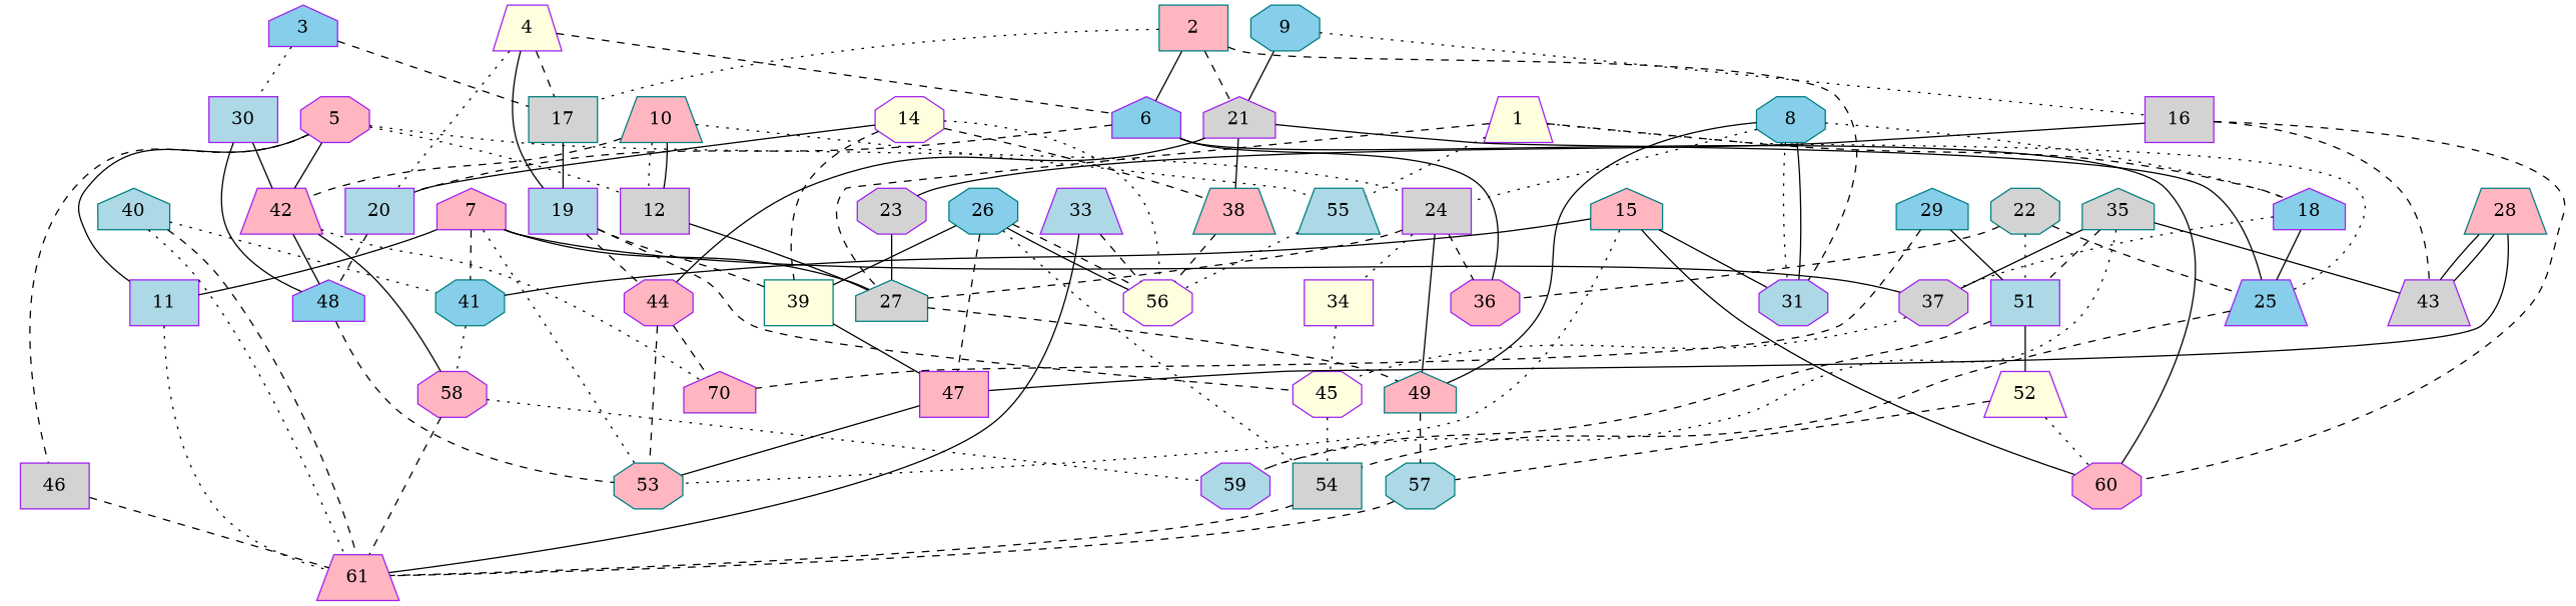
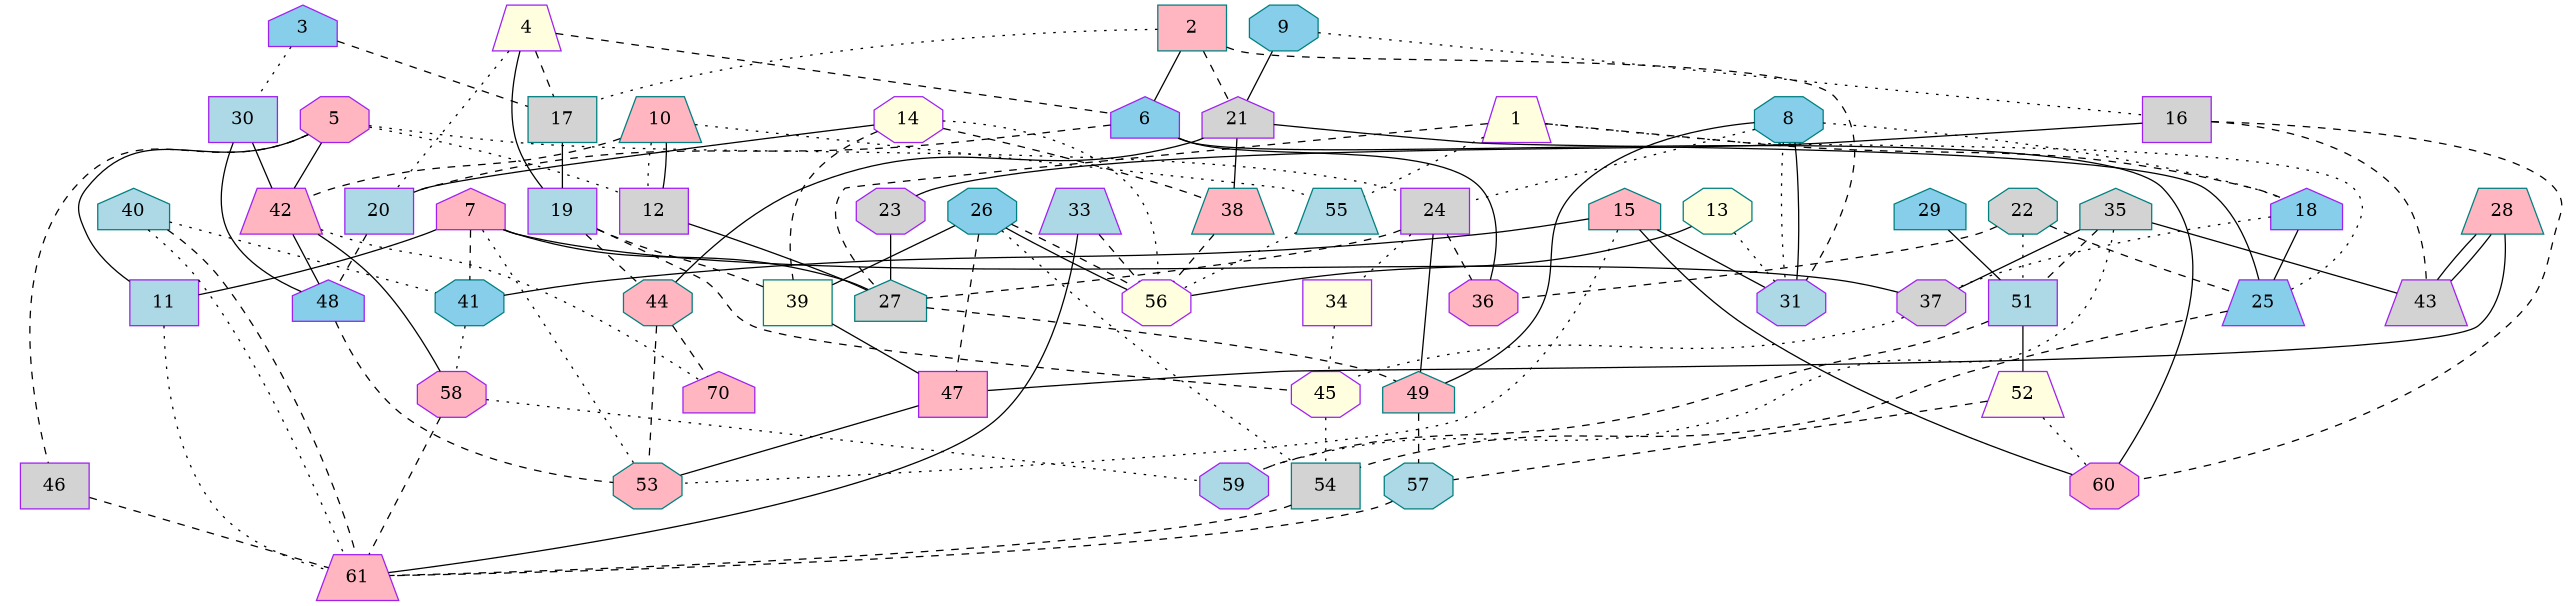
  graph {
    node [color=purple fillcolor=lightpink shape=octagon style=filled]
    edge [style=solid]
    1 [fillcolor=lightyellow shape=trapezium]
    18 [fillcolor=skyblue shape=house]
    25 [fillcolor=skyblue shape=trapezium]
    27 [color=teal fillcolor=lightgrey shape=house]
    55 [color=teal fillcolor=lightblue shape=trapezium]
    37 [fillcolor=lightgrey]
    54 [color=teal fillcolor=lightgrey shape=box]
    49 [color=teal shape=house]
    56 [fillcolor=lightyellow]
    2 [color=teal shape=box]
    6 [fillcolor=skyblue shape=house]
    17 [color=teal fillcolor=lightgrey shape=box]
    21 [fillcolor=lightgrey shape=house]
    31 [fillcolor=lightblue]
    20 [fillcolor=lightblue shape=box]
    36
    60
    19 [fillcolor=lightblue shape=box]
    38 [color=teal shape=trapezium]
-   44
+   44 [color=teal]
    3 [fillcolor=skyblue shape=house]
    30 [fillcolor=lightblue shape=box]
    42 [shape=trapezium]
    48 [fillcolor=skyblue shape=house]
    4 [fillcolor=lightyellow shape=trapezium]
    39 [color=teal fillcolor=lightyellow shape=box]
    45 [fillcolor=lightyellow]
    11 [fillcolor=lightblue shape=box]
    5
    12 [fillcolor=lightgrey shape=box]
    24 [fillcolor=lightgrey shape=box]
    46 [fillcolor=lightgrey shape=box]
    61 [shape=trapezium]
    34 [fillcolor=lightyellow shape=box]
    n35 [label=70 shape=house]
    58
    7 [shape=house]
    41 [color=teal fillcolor=skyblue]
    53 [color=teal]
    8 [color=teal fillcolor=skyblue]
    57 [color=teal fillcolor=lightblue]
    9 [color=teal fillcolor=skyblue]
    16 [fillcolor=lightgrey shape=box]
    23 [fillcolor=lightgrey]
    43 [fillcolor=lightgrey shape=trapezium]
    10 [color=teal shape=trapezium]
+   13 [color=teal fillcolor=lightyellow]
    14 [fillcolor=lightyellow]
    47 [shape=box]
    15 [color=teal shape=house]
    22 [color=teal fillcolor=lightgrey]
    51 [fillcolor=lightblue shape=box]
    59 [fillcolor=lightblue]
    52 [fillcolor=lightyellow shape=trapezium]
    26 [color=teal fillcolor=skyblue]
    28 [color=teal shape=trapezium]
    29 [color=teal fillcolor=skyblue shape=house]
    33 [fillcolor=lightblue shape=trapezium]
    35 [color=teal fillcolor=lightgrey shape=house]
    40 [color=teal fillcolor=lightblue shape=house]
    1 -- 18 [style=dashed]
    1 -- 25 [style=dotted]
    1 -- 27 [style=dashed]
    1 -- 55 [style=dotted]
    18 -- 25
    18 -- 37 [style=dotted]
    25 -- 54 [style=dashed]
    27 -- 49 [style=dashed]
    55 -- 56 [style=dotted]
    37 -- 45 [style=dotted]
    54 -- 61 [style=dashed]
    49 -- 57 [style=dashed]
    2 -- 6
    2 -- 17 [style=dotted]
    2 -- 21 [style=dashed]
    2 -- 31 [style=dashed]
    6 -- 20 [style=dashed]
    6 -- 36
    6 -- 60
    17 -- 19
    21 -- 25
    21 -- 38
    21 -- 44
    20 -- 48 [style=dashed]
    19 -- 44 [style=dashed]
    19 -- 39 [style=dashed]
    19 -- 45 [style=dashed]
    38 -- 56 [style=dashed]
    44 -- n35 [style=dashed]
    44 -- 53 [style=dashed]
    3 -- 17 [style=dashed]
    3 -- 30 [style=dotted]
    30 -- 42
    30 -- 48
    42 -- 48
    42 -- n35 [style=dotted]
    42 -- 58
    48 -- 53 [style=dashed]
    4 -- 6 [style=dashed]
    4 -- 17 [style=dashed]
    4 -- 20 [style=dotted]
    4 -- 19
    39 -- 47
    45 -- 54 [style=dotted]
    11 -- 61 [style=dotted]
    5 -- 42
    5 -- 11
    5 -- 12 [style=dotted]
    5 -- 24 [style=dotted]
    5 -- 46 [style=dashed]
    12 -- 27
    24 -- 27 [style=dashed]
    24 -- 49
    24 -- 36 [style=dashed]
    24 -- 34 [style=dotted]
    46 -- 61 [style=dashed]
    34 -- 45 [style=dotted]
    58 -- 61 [style=dashed]
    58 -- 59 [style=dotted]
    7 -- 27
    7 -- 37
    7 -- 11
    7 -- 41 [style=dashed]
    7 -- 53 [style=dotted]
    41 -- 58 [style=dotted]
    8 -- 18 [style=dotted]
    8 -- 49
    8 -- 31 [style=dotted]
    8 -- 31
    8 -- 24 [style=dotted]
    57 -- 61 [style=dashed]
    9 -- 21
    9 -- 16 [style=dotted]
    16 -- 60 [style=dashed]
    16 -- 23
    16 -- 43 [style=dashed]
    23 -- 27
    10 -- 55 [style=dotted]
    10 -- 42 [style=dashed]
    10 -- 12 [style=dotted]
    10 -- 12
+   13 -- 56
+   13 -- 31 [style=dotted]
    14 -- 56 [style=dotted]
    14 -- 20
    14 -- 38 [style=dashed]
    14 -- 39 [style=dashed]
    47 -- 53
    15 -- 31
    15 -- 60
    15 -- 41
    15 -- 53 [style=dotted]
    22 -- 25 [style=dashed]
    22 -- 36 [style=dashed]
    22 -- 51 [style=dotted]
    51 -- 59 [style=dashed]
    51 -- 52
    52 -- 60 [style=dotted]
    52 -- 57 [style=dashed]
    26 -- 54 [style=dotted]
    26 -- 56
    26 -- 56 [style=dashed]
    26 -- 39
    26 -- 47 [style=dashed]
    28 -- 43
    28 -- 43
    28 -- 47
-   29 -- n35 [style=dashed]
    29 -- 51
    33 -- 56 [style=dashed]
    33 -- 61
    35 -- 37
    35 -- 43
    35 -- 51 [style=dashed]
    35 -- 59 [style=dotted]
    40 -- 61 [style=dotted]
    40 -- 61 [style=dashed]
    40 -- 41 [style=dotted]
  }
